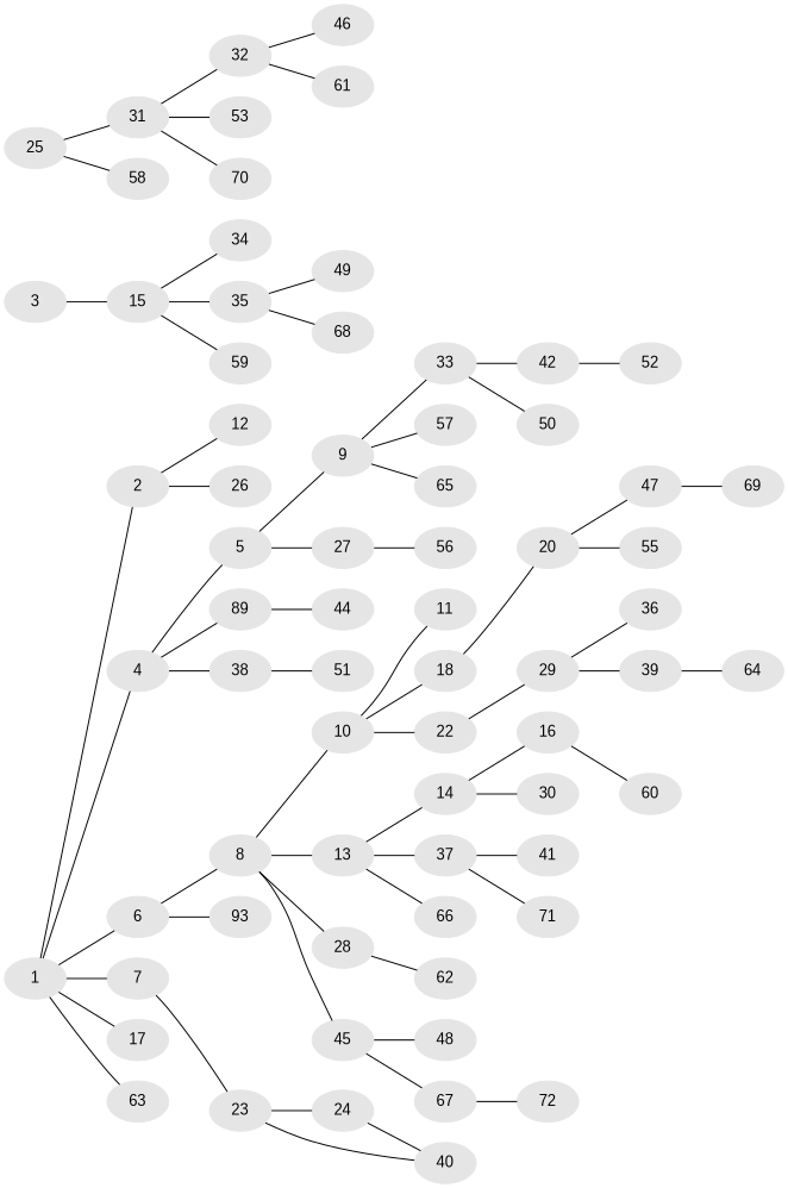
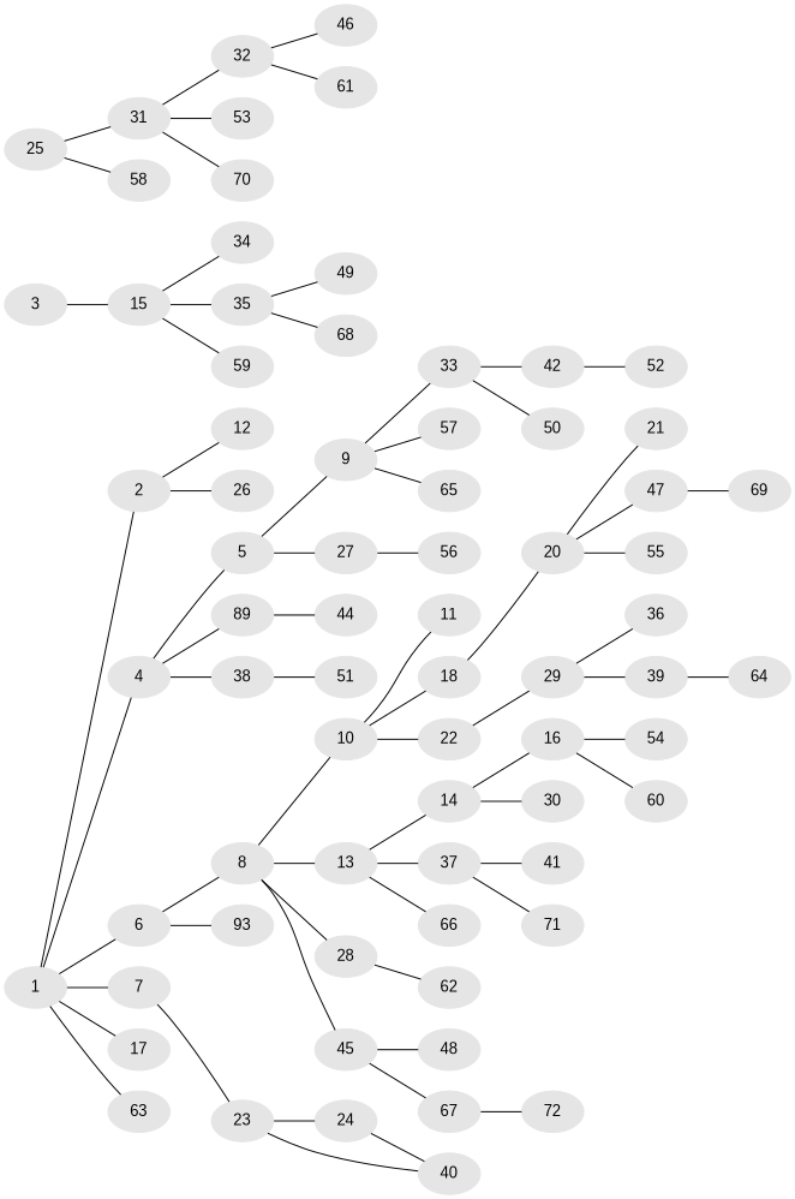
  graph {
    fontname="Liberation Sans"
    rankdir=LR
    node [color=gray90 fontname="Liberation Sans" style=filled]
    edge [fontname="Liberation Sans" weight=1.0]
    1
    2
    4
    6
    7
    17
    63
    12
    26
    3
    15
    5
    n13 [label=89]
    38
    8
    n16 [label=93]
    23
    34
    35
    59
    9
    27
    44
    51
    33
    57
    65
    56
    10
    13
    28
    45
    24
    40
    11
    18
    22
    14
    37
    66
    62
    48
    67
    42
    50
    20
    29
    16
    30
    41
    71
+   54
    60
    49
    68
+   21
    47
    55
    69
    36
    39
    25
    31
    58
    32
    53
    70
    64
    46
    61
    52
    72
    1 -- 2
    1 -- 4
    1 -- 6
    1 -- 7
    1 -- 17 [weight=2.0]
    1 -- 63
    2 -- 12
    2 -- 26
    4 -- 5
    4 -- n13
    4 -- 38 [weight=2.0]
    6 -- 8
    6 -- n16 [weight=3.0]
    7 -- 23
    3 -- 15 [weight=2.0]
    15 -- 34
    15 -- 35
    15 -- 59
    5 -- 9
    5 -- 27
    n13 -- 44
    38 -- 51
    8 -- 10
    8 -- 13
    8 -- 28
    8 -- 45
    23 -- 24 [weight=2.0]
    23 -- 40
    35 -- 49
    35 -- 68
    9 -- 33
    9 -- 57
    9 -- 65
    27 -- 56
    33 -- 42 [weight=2.0]
    33 -- 50
    10 -- 11 [weight=2.0]
    10 -- 18
    10 -- 22
    13 -- 14
    13 -- 37 [weight=2.0]
    13 -- 66
    28 -- 62
    45 -- 48
    45 -- 67
    24 -- 40
    18 -- 20
    22 -- 29
    14 -- 16
    14 -- 30 [weight=2.0]
    37 -- 41
    37 -- 71
    67 -- 72
    42 -- 52
+   20 -- 21
    20 -- 47
    20 -- 55 [weight=2.0]
    29 -- 36
    29 -- 39
+   16 -- 54 [weight=2.0]
    16 -- 60
    47 -- 69
    39 -- 64 [weight=2.0]
    25 -- 31
    25 -- 58
    31 -- 32
    31 -- 53
    31 -- 70
    32 -- 46
    32 -- 61
  }
